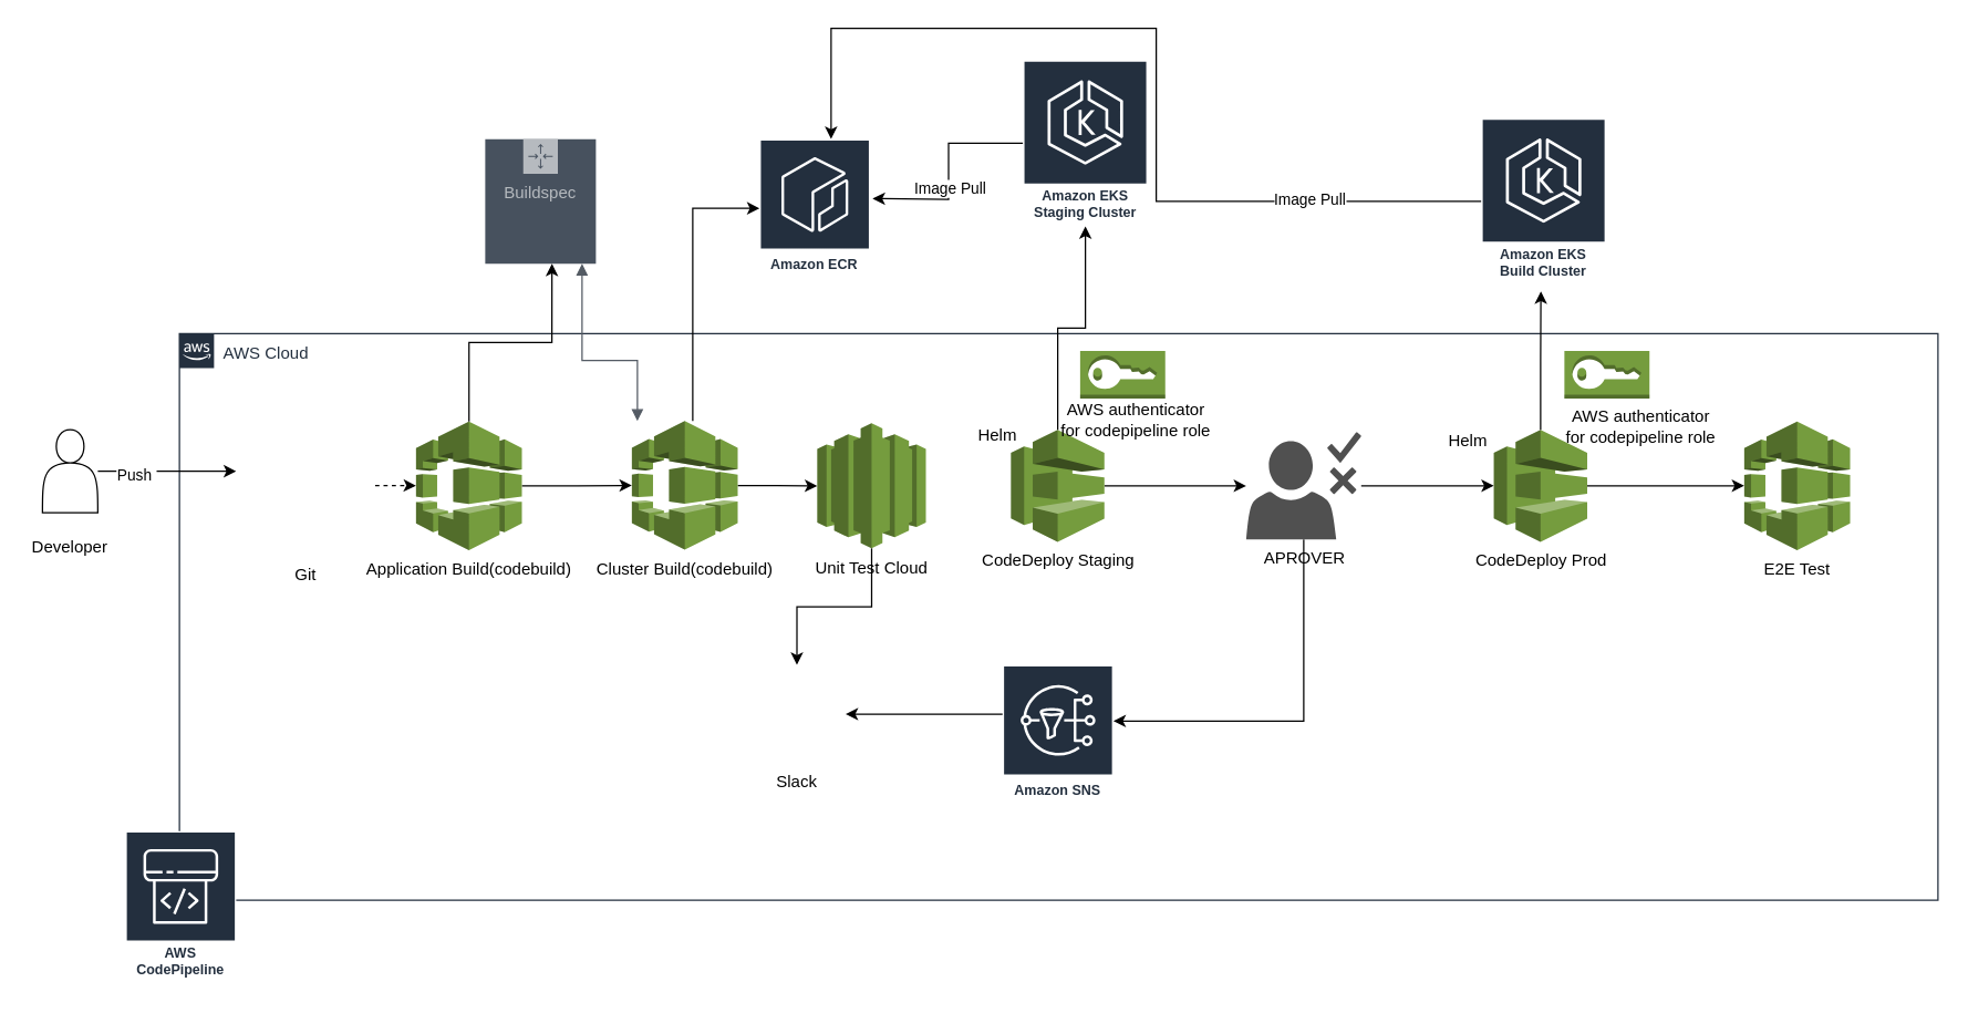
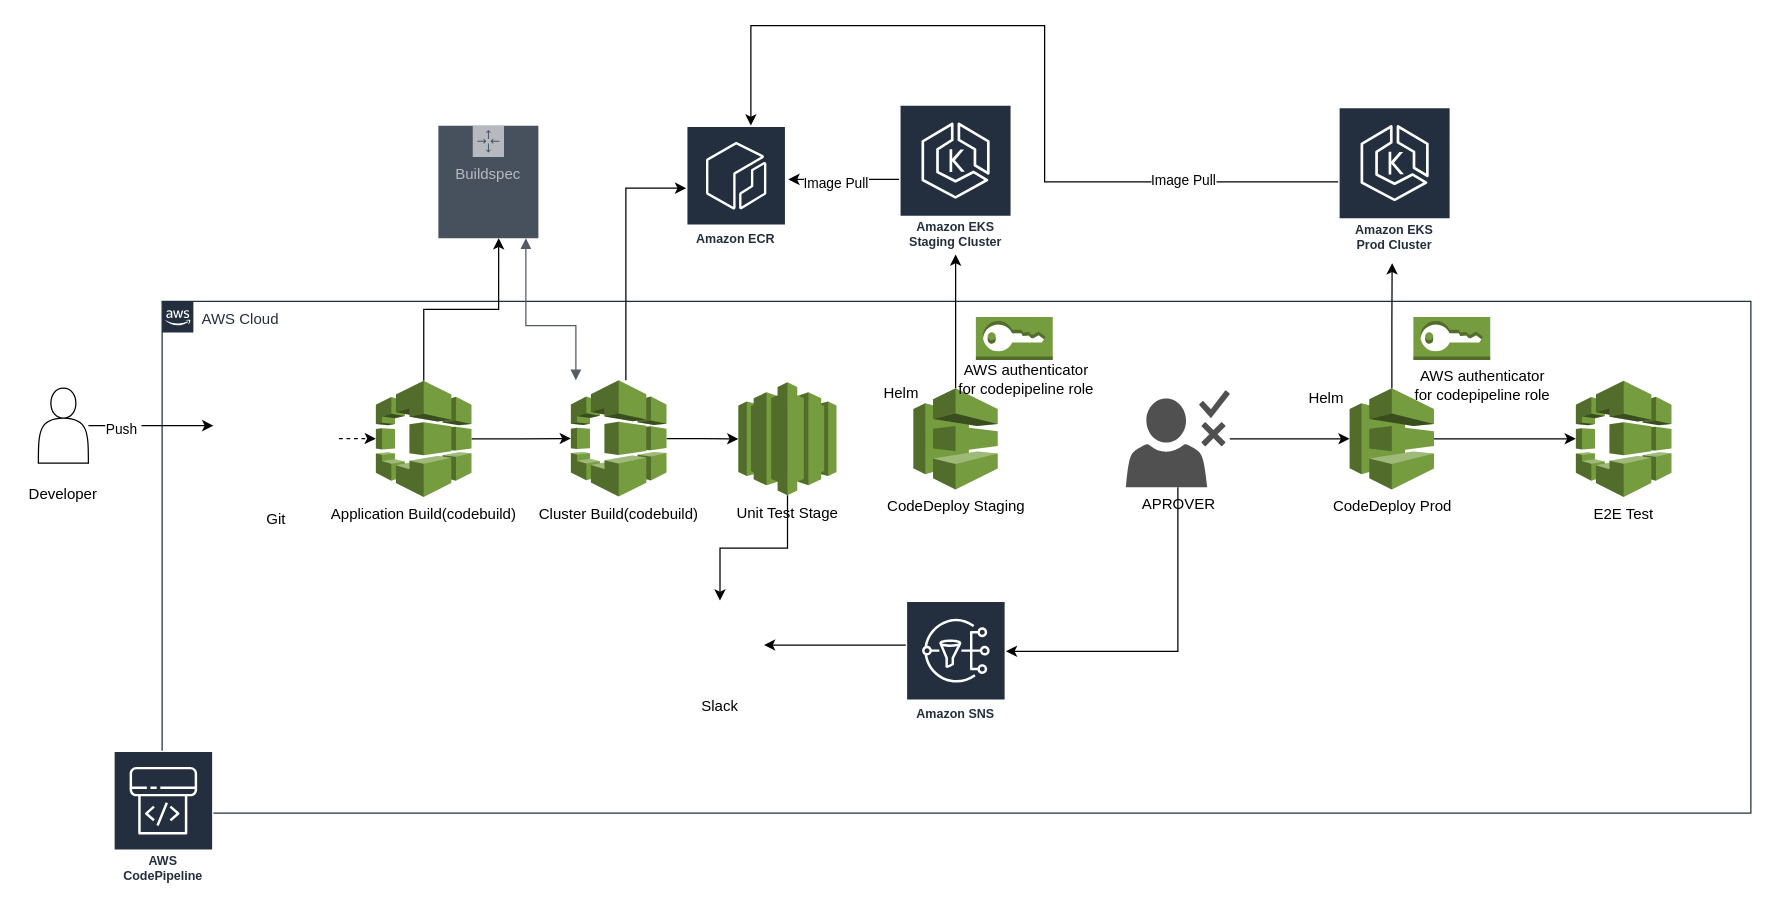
  <mxCell id="0" />
  <mxCell id="1" parent="0" />
  <mxCell id="2" value="AWS Cloud" style="points=[[0,0],[0.25,0],[0.5,0],[0.75,0],[1,0],[1,0.25],[1,0.5],[1,0.75],[1,1],[0.75,1],[0.5,1],[0.25,1],[0,1],[0,0.75],[0,0.5],[0,0.25]];outlineConnect=0;gradientColor=none;html=1;whiteSpace=wrap;fontSize=12;fontStyle=0;shape=mxgraph.aws4.group;grIcon=mxgraph.aws4.group_aws_cloud_alt;strokeColor=#232F3E;fillColor=none;verticalAlign=top;align=left;spacingLeft=30;fontColor=#232F3E;dashed=0;labelBackgroundColor=#ffffff;container=1;pointerEvents=0;collapsible=0;recursiveResize=0;" parent="1" vertex="1"><mxGeometry x="129" y="240.5" width="1271" height="409.5" as="geometry" /></mxCell>
  <mxCell id="3" style="edgeStyle=orthogonalEdgeStyle;rounded=0;orthogonalLoop=1;jettySize=auto;html=1;dashed=1;" parent="2" source="4" target="6" edge="1"><mxGeometry relative="1" as="geometry" /></mxCell>
  <mxCell id="4" value="Git" style="shape=image;html=1;verticalAlign=top;verticalLabelPosition=bottom;labelBackgroundColor=#ffffff;imageAspect=0;aspect=fixed;image=https://cdn0.iconfinder.com/data/icons/social-network-9/50/29-128.png" parent="2" vertex="1"><mxGeometry x="41" y="59.5" width="100.5" height="100.5" as="geometry" /></mxCell>
  <mxCell id="5" style="edgeStyle=orthogonalEdgeStyle;rounded=0;orthogonalLoop=1;jettySize=auto;html=1;" parent="2" source="6" target="8" edge="1"><mxGeometry relative="1" as="geometry" /></mxCell>
  <mxCell id="6" value="Application Build(codebuild)" style="outlineConnect=0;dashed=0;verticalLabelPosition=bottom;verticalAlign=top;align=center;html=1;shape=mxgraph.aws3.codebuild;fillColor=#759C3E;gradientColor=none;" parent="2" vertex="1"><mxGeometry x="171" y="63.5" width="76.5" height="93" as="geometry" /></mxCell>
  <mxCell id="7" style="edgeStyle=orthogonalEdgeStyle;rounded=0;orthogonalLoop=1;jettySize=auto;html=1;" parent="2" source="8" target="27" edge="1"><mxGeometry relative="1" as="geometry" /></mxCell>
  <mxCell id="8" value="Cluster Build(codebuild)" style="outlineConnect=0;dashed=0;verticalLabelPosition=bottom;verticalAlign=top;align=center;html=1;shape=mxgraph.aws3.codebuild;fillColor=#759C3E;gradientColor=none;" parent="2" vertex="1"><mxGeometry x="327" y="63.25" width="76.5" height="93" as="geometry" /></mxCell>
- <mxCell id="9" style="edgeStyle=orthogonalEdgeStyle;rounded=0;orthogonalLoop=1;jettySize=auto;html=1;" parent="2" source="10" target="19" edge="1"><mxGeometry relative="1" as="geometry" /></mxCell>
  <mxCell id="10" value="CodeDeploy Staging" style="outlineConnect=0;dashed=0;verticalLabelPosition=bottom;verticalAlign=top;align=center;html=1;shape=mxgraph.aws3.codedeploy;fillColor=#759C3E;gradientColor=none;" parent="2" vertex="1"><mxGeometry x="601" y="69.5" width="67.5" height="81" as="geometry" /></mxCell>
  <mxCell id="11" value="Helm" style="shape=image;html=1;verticalAlign=top;verticalLabelPosition=bottom;labelBackgroundColor=#ffffff;imageAspect=0;aspect=fixed;image=https://cdn3.iconfinder.com/data/icons/travelling-icon-set/800/helm-128.png;dashed=1;dashPattern=1 1;" parent="2" vertex="1"><mxGeometry x="561" y="-0.5" width="60" height="60" as="geometry" /></mxCell>
  <mxCell id="12" value="Slack" style="shape=image;html=1;verticalAlign=top;verticalLabelPosition=bottom;labelBackgroundColor=#ffffff;imageAspect=0;aspect=fixed;image=https://cdn2.iconfinder.com/data/icons/social-media-2285/512/1_Slack_colored_svg-128.png" parent="2" vertex="1"><mxGeometry x="411" y="239.5" width="70.5" height="70.5" as="geometry" /></mxCell>
  <mxCell id="13" style="edgeStyle=orthogonalEdgeStyle;rounded=0;orthogonalLoop=1;jettySize=auto;html=1;" parent="2" source="14" target="12" edge="1"><mxGeometry relative="1" as="geometry"><Array as="points"><mxPoint x="571" y="275" /><mxPoint x="571" y="275" /></Array></mxGeometry></mxCell>
  <mxCell id="14" value="Amazon SNS" style="sketch=0;outlineConnect=0;fontColor=#232F3E;gradientColor=none;strokeColor=#ffffff;fillColor=#232F3E;dashed=0;verticalLabelPosition=middle;verticalAlign=bottom;align=center;html=1;whiteSpace=wrap;fontSize=10;fontStyle=1;spacing=3;shape=mxgraph.aws4.productIcon;prIcon=mxgraph.aws4.sns;" parent="2" vertex="1"><mxGeometry x="595" y="239.5" width="80" height="100" as="geometry" /></mxCell>
  <mxCell id="15" value="" style="outlineConnect=0;dashed=0;verticalLabelPosition=bottom;verticalAlign=top;align=center;html=1;shape=mxgraph.aws3.sts;fillColor=#759C3E;gradientColor=none;" parent="2" vertex="1"><mxGeometry x="651" y="12.5" width="61.5" height="34.5" as="geometry" /></mxCell>
  <mxCell id="16" value="AWS authenticator&lt;br&gt;for codepipeline role" style="text;html=1;align=center;verticalAlign=middle;resizable=0;points=[];autosize=1;strokeColor=none;fillColor=none;" parent="2" vertex="1"><mxGeometry x="626" y="42" width="130" height="40" as="geometry" /></mxCell>
  <mxCell id="17" style="edgeStyle=orthogonalEdgeStyle;rounded=0;orthogonalLoop=1;jettySize=auto;html=1;entryX=0;entryY=0.5;entryDx=0;entryDy=0;entryPerimeter=0;" parent="2" source="19" target="21" edge="1"><mxGeometry relative="1" as="geometry" /></mxCell>
  <mxCell id="18" style="edgeStyle=orthogonalEdgeStyle;rounded=0;orthogonalLoop=1;jettySize=auto;html=1;" parent="2" source="19" target="14" edge="1"><mxGeometry relative="1" as="geometry"><Array as="points"><mxPoint x="813" y="280" /></Array></mxGeometry></mxCell>
  <mxCell id="19" value="APROVER" style="sketch=0;pointerEvents=1;shadow=0;dashed=0;html=1;strokeColor=none;fillColor=#505050;labelPosition=center;verticalLabelPosition=bottom;verticalAlign=top;outlineConnect=0;align=center;shape=mxgraph.office.users.approver;" parent="2" vertex="1"><mxGeometry x="771" y="71.25" width="83.14" height="77.5" as="geometry" /></mxCell>
  <mxCell id="20" style="edgeStyle=orthogonalEdgeStyle;rounded=0;orthogonalLoop=1;jettySize=auto;html=1;entryX=0;entryY=0.5;entryDx=0;entryDy=0;entryPerimeter=0;" parent="2" source="21" target="25" edge="1"><mxGeometry relative="1" as="geometry" /></mxCell>
  <mxCell id="21" value="CodeDeploy Prod" style="outlineConnect=0;dashed=0;verticalLabelPosition=bottom;verticalAlign=top;align=center;html=1;shape=mxgraph.aws3.codedeploy;fillColor=#759C3E;gradientColor=none;" parent="2" vertex="1"><mxGeometry x="950" y="69.5" width="67.5" height="81" as="geometry" /></mxCell>
  <mxCell id="22" value="Helm" style="shape=image;html=1;verticalAlign=top;verticalLabelPosition=bottom;labelBackgroundColor=#ffffff;imageAspect=0;aspect=fixed;image=https://cdn3.iconfinder.com/data/icons/travelling-icon-set/800/helm-128.png" parent="2" vertex="1"><mxGeometry x="901" y="3.25" width="60" height="60" as="geometry" /></mxCell>
  <mxCell id="23" value="" style="outlineConnect=0;dashed=0;verticalLabelPosition=bottom;verticalAlign=top;align=center;html=1;shape=mxgraph.aws3.sts;fillColor=#759C3E;gradientColor=none;" parent="2" vertex="1"><mxGeometry x="1001" y="12.5" width="61.5" height="34.5" as="geometry" /></mxCell>
  <mxCell id="24" value="AWS authenticator&lt;br&gt;for codepipeline role" style="text;html=1;align=center;verticalAlign=middle;resizable=0;points=[];autosize=1;strokeColor=none;fillColor=none;" parent="2" vertex="1"><mxGeometry x="991" y="47" width="130" height="40" as="geometry" /></mxCell>
  <mxCell id="25" value="E2E Test" style="outlineConnect=0;dashed=0;verticalLabelPosition=bottom;verticalAlign=top;align=center;html=1;shape=mxgraph.aws3.codebuild;fillColor=#759C3E;gradientColor=none;" parent="2" vertex="1"><mxGeometry x="1131" y="63.5" width="76.5" height="93" as="geometry" /></mxCell>
  <mxCell id="26" style="edgeStyle=orthogonalEdgeStyle;rounded=0;orthogonalLoop=1;jettySize=auto;html=1;" parent="2" source="27" target="12" edge="1"><mxGeometry relative="1" as="geometry" /></mxCell>
- <mxCell id="27" value="Unit Test Cloud" style="outlineConnect=0;dashed=0;verticalLabelPosition=bottom;verticalAlign=top;align=center;html=1;shape=mxgraph.aws3.codestar;fillColor=#759C3E;gradientColor=none;" parent="2" vertex="1"><mxGeometry x="461" y="64.75" width="78.5" height="90.5" as="geometry" /></mxCell>
+ <mxCell id="27" value="Unit Test Stage" style="outlineConnect=0;dashed=0;verticalLabelPosition=bottom;verticalAlign=top;align=center;html=1;shape=mxgraph.aws3.codestar;fillColor=#759C3E;gradientColor=none;" parent="2" vertex="1"><mxGeometry x="461" y="64.75" width="78.5" height="90.5" as="geometry" /></mxCell>
  <mxCell id="28" value="AWS CodePipeline" style="sketch=0;outlineConnect=0;fontColor=#232F3E;gradientColor=none;strokeColor=#ffffff;fillColor=#232F3E;dashed=0;verticalLabelPosition=middle;verticalAlign=bottom;align=center;html=1;whiteSpace=wrap;fontSize=10;fontStyle=1;spacing=3;shape=mxgraph.aws4.productIcon;prIcon=mxgraph.aws4.codepipeline;" parent="1" vertex="1"><mxGeometry x="90" y="600" width="80" height="110" as="geometry" /></mxCell>
  <mxCell id="29" style="edgeStyle=orthogonalEdgeStyle;rounded=0;orthogonalLoop=1;jettySize=auto;html=1;" parent="1" source="31" edge="1"><mxGeometry relative="1" as="geometry"><mxPoint x="170" y="340" as="targetPoint" /></mxGeometry></mxCell>
  <mxCell id="30" value="Push&amp;nbsp;" style="edgeLabel;html=1;align=center;verticalAlign=middle;resizable=0;points=[];" parent="29" vertex="1" connectable="0"><mxGeometry x="-0.46" y="-1" relative="1" as="geometry"><mxPoint y="1" as="offset" /></mxGeometry></mxCell>
  <mxCell id="31" value="" style="shape=actor;whiteSpace=wrap;html=1;" parent="1" vertex="1"><mxGeometry x="30" y="310" width="40" height="60" as="geometry" /></mxCell>
  <mxCell id="32" value="Amazon ECR" style="sketch=0;outlineConnect=0;fontColor=#232F3E;gradientColor=none;strokeColor=#ffffff;fillColor=#232F3E;dashed=0;verticalLabelPosition=middle;verticalAlign=bottom;align=center;html=1;whiteSpace=wrap;fontSize=10;fontStyle=1;spacing=3;shape=mxgraph.aws4.productIcon;prIcon=mxgraph.aws4.ecr;" parent="1" vertex="1"><mxGeometry x="548.25" y="100" width="80" height="100" as="geometry" /></mxCell>
  <mxCell id="33" style="edgeStyle=orthogonalEdgeStyle;rounded=0;orthogonalLoop=1;jettySize=auto;html=1;" parent="1" source="8" target="32" edge="1"><mxGeometry relative="1" as="geometry"><Array as="points"><mxPoint x="500" y="150" /></Array></mxGeometry></mxCell>
  <mxCell id="34" value="Developer" style="text;html=1;strokeColor=none;fillColor=none;align=center;verticalAlign=middle;whiteSpace=wrap;rounded=0;" parent="1" vertex="1"><mxGeometry x="20" y="380" width="60" height="30" as="geometry" /></mxCell>
  <mxCell id="35" value="Buildspec" style="sketch=0;outlineConnect=0;gradientColor=none;html=1;whiteSpace=wrap;fontSize=12;fontStyle=0;shape=mxgraph.aws4.groupCenter;grIcon=mxgraph.aws4.group_auto_scaling_group;grStroke=0;strokeColor=#B6BABF;fillColor=#47515E;verticalAlign=top;align=center;fontColor=#B6BABF;dashed=0;spacingTop=25;" parent="1" vertex="1"><mxGeometry x="350" y="100" width="80" height="90" as="geometry" /></mxCell>
  <mxCell id="36" style="edgeStyle=orthogonalEdgeStyle;rounded=0;orthogonalLoop=1;jettySize=auto;html=1;entryX=0.603;entryY=1;entryDx=0;entryDy=0;entryPerimeter=0;" parent="1" source="6" target="35" edge="1"><mxGeometry relative="1" as="geometry" /></mxCell>
  <mxCell id="37" style="edgeStyle=orthogonalEdgeStyle;rounded=0;orthogonalLoop=1;jettySize=auto;html=1;" parent="1" source="39" edge="1"><mxGeometry relative="1" as="geometry"><mxPoint x="630" y="143" as="targetPoint" /></mxGeometry></mxCell>
  <mxCell id="38" value="Image Pull" style="edgeLabel;html=1;align=center;verticalAlign=middle;resizable=0;points=[];" parent="37" vertex="1" connectable="0"><mxGeometry x="0.153" y="2" relative="1" as="geometry"><mxPoint x="-1" as="offset" /></mxGeometry></mxCell>
- <mxCell id="39" value="Amazon EKS Staging Cluster" style="sketch=0;outlineConnect=0;fontColor=#232F3E;gradientColor=none;strokeColor=#ffffff;fillColor=#232F3E;dashed=0;verticalLabelPosition=middle;verticalAlign=bottom;align=center;html=1;whiteSpace=wrap;fontSize=10;fontStyle=1;spacing=3;shape=mxgraph.aws4.productIcon;prIcon=mxgraph.aws4.eks;" parent="1" vertex="1"><mxGeometry x="738.75" y="43" width="90" height="120" as="geometry" /></mxCell>
+ <mxCell id="39" value="Amazon EKS Staging Cluster" style="sketch=0;outlineConnect=0;fontColor=#232F3E;gradientColor=none;strokeColor=#ffffff;fillColor=#232F3E;dashed=0;verticalLabelPosition=middle;verticalAlign=bottom;align=center;html=1;whiteSpace=wrap;fontSize=10;fontStyle=1;spacing=3;shape=mxgraph.aws4.productIcon;prIcon=mxgraph.aws4.eks;" parent="1" vertex="1"><mxGeometry x="718.75" y="83" width="90" height="120" as="geometry" /></mxCell>
  <mxCell id="40" style="edgeStyle=orthogonalEdgeStyle;rounded=0;orthogonalLoop=1;jettySize=auto;html=1;" parent="1" source="21" edge="1"><mxGeometry relative="1" as="geometry"><mxPoint x="1113" y="210" as="targetPoint" /><Array as="points" /></mxGeometry></mxCell>
  <mxCell id="41" style="edgeStyle=orthogonalEdgeStyle;rounded=0;orthogonalLoop=1;jettySize=auto;html=1;" parent="1" source="43" target="32" edge="1"><mxGeometry relative="1" as="geometry"><mxPoint x="600" y="90" as="targetPoint" /><Array as="points"><mxPoint x="835" y="145" /><mxPoint x="835" y="20" /><mxPoint x="600" y="20" /></Array></mxGeometry></mxCell>
  <mxCell id="42" value="Image Pull" style="edgeLabel;html=1;align=center;verticalAlign=middle;resizable=0;points=[];" parent="41" vertex="1" connectable="0"><mxGeometry x="-0.63" y="-2" relative="1" as="geometry"><mxPoint as="offset" /></mxGeometry></mxCell>
- <mxCell id="43" value="Amazon EKS Build Cluster" style="sketch=0;outlineConnect=0;fontColor=#232F3E;gradientColor=none;strokeColor=#ffffff;fillColor=#232F3E;dashed=0;verticalLabelPosition=middle;verticalAlign=bottom;align=center;html=1;whiteSpace=wrap;fontSize=10;fontStyle=1;spacing=3;shape=mxgraph.aws4.productIcon;prIcon=mxgraph.aws4.eks;" parent="1" vertex="1"><mxGeometry x="1070" y="85" width="90" height="120" as="geometry" /></mxCell>
+ <mxCell id="43" value="Amazon EKS Prod Cluster" style="sketch=0;outlineConnect=0;fontColor=#232F3E;gradientColor=none;strokeColor=#ffffff;fillColor=#232F3E;dashed=0;verticalLabelPosition=middle;verticalAlign=bottom;align=center;html=1;whiteSpace=wrap;fontSize=10;fontStyle=1;spacing=3;shape=mxgraph.aws4.productIcon;prIcon=mxgraph.aws4.eks;" parent="1" vertex="1"><mxGeometry x="1070" y="85" width="90" height="120" as="geometry" /></mxCell>
  <mxCell id="44" style="edgeStyle=orthogonalEdgeStyle;rounded=0;orthogonalLoop=1;jettySize=auto;html=1;" parent="1" source="10" target="39" edge="1"><mxGeometry relative="1" as="geometry" /></mxCell>
  <mxCell id="45" value="" style="edgeStyle=orthogonalEdgeStyle;html=1;endArrow=block;elbow=vertical;startArrow=block;startFill=1;endFill=1;strokeColor=#545B64;rounded=0;" parent="1" source="35" target="8" edge="1"><mxGeometry width="100" relative="1" as="geometry"><mxPoint x="430" y="150" as="sourcePoint" /><mxPoint x="530" y="150" as="targetPoint" /><Array as="points"><mxPoint x="420" y="260" /><mxPoint x="460" y="260" /><mxPoint x="460" y="340" /></Array></mxGeometry></mxCell>
